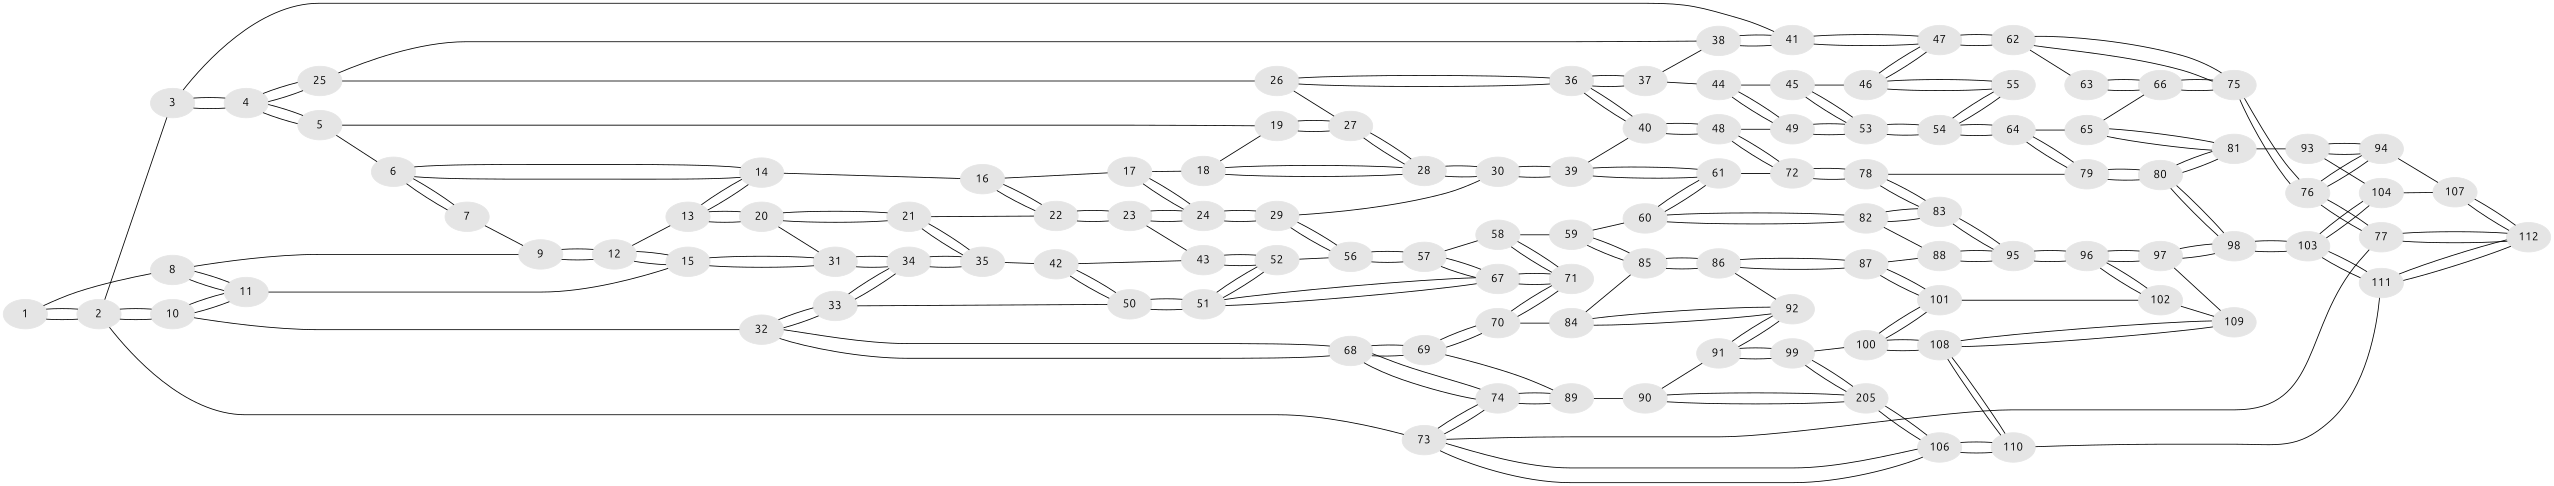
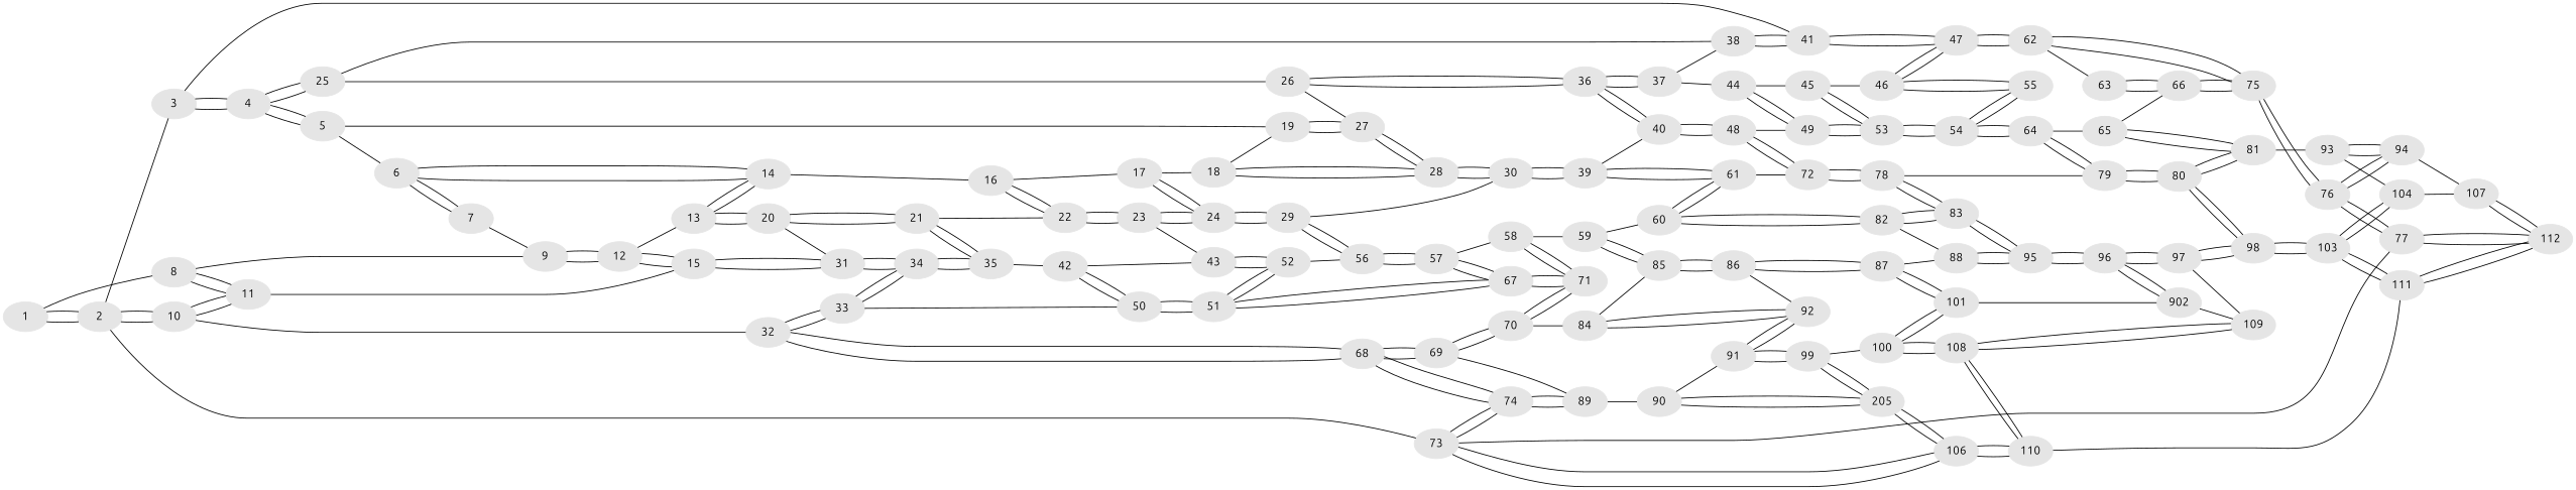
  graph {
    fontname=Ubuntu
    rankdir=LR
    node [color=gray90 fontname=Ubuntu style=filled]
    edge [fontname=Ubuntu]
    1
    2
    8
    3
    10
    73
    9
    11
    4
    41
    32
    77
    74
    106
    5
    25
    47
    112
    6
    19
    26
    38
    7
    14
    27
    16
    12
    15
    13
    33
    68
    31
    20
    21
    17
    22
    34
    18
    24
    23
    28
    29
    30
    35
    42
    43
    52
    56
    36
    37
    40
    39
    57
    61
    50
    69
    51
    44
    48
    45
    49
    72
    62
    46
    53
    55
    54
    63
    75
    78
    67
    71
    64
    65
    79
    58
    59
    60
    85
    82
    86
    83
    88
    66
    76
    81
    80
    93
    70
    89
    84
    90
    92
    110
    94
    107
    95
    98
    103
    104
    96
    87
    101
-   102
+   102 [label=902]
    91
    n106 [label=205]
    99
    100
    97
    109
    111
    108
    1 -- 2
    1 -- 2
    1 -- 8
    2 -- 3
    2 -- 10
    2 -- 10
    2 -- 73
    8 -- 9
    8 -- 11
    8 -- 11
    3 -- 4
    3 -- 4
    3 -- 41
    10 -- 11
    10 -- 11
    10 -- 32
    73 -- 77
    73 -- 74
    73 -- 74
    73 -- 106
    73 -- 106
    9 -- 12
    9 -- 12
    11 -- 15
    4 -- 5
    4 -- 5
    4 -- 25
    4 -- 25
    41 -- 47
    41 -- 47
    32 -- 33
    32 -- 33
    32 -- 68
    32 -- 68
    77 -- 112
    77 -- 112
    74 -- 89
    74 -- 89
    106 -- 110
    106 -- 110
    5 -- 6
    5 -- 19
    25 -- 26
    25 -- 38
    47 -- 62
    47 -- 62
    6 -- 7
    6 -- 7
    6 -- 14
    6 -- 14
    19 -- 27
    19 -- 27
    26 -- 27
    26 -- 36
    26 -- 36
    38 -- 41
    38 -- 41
    7 -- 9
    14 -- 16
    27 -- 28
    27 -- 28
    16 -- 17
    16 -- 22
    16 -- 22
    12 -- 15
    12 -- 15
    12 -- 13
    15 -- 31
    15 -- 31
    13 -- 14
    13 -- 14
    13 -- 20
    13 -- 20
    33 -- 34
    33 -- 34
    33 -- 50
    68 -- 74
    68 -- 74
    68 -- 69
    68 -- 69
    31 -- 34
    31 -- 34
    20 -- 31
    20 -- 21
    20 -- 21
    21 -- 22
    21 -- 35
    21 -- 35
    17 -- 18
    17 -- 24
    17 -- 24
    22 -- 23
    22 -- 23
    34 -- 35
    34 -- 35
    18 -- 19
    18 -- 28
    18 -- 28
    24 -- 29
    24 -- 29
    23 -- 24
    23 -- 24
    23 -- 43
    28 -- 30
    28 -- 30
    29 -- 30
    29 -- 56
    29 -- 56
    30 -- 39
    30 -- 39
    35 -- 42
    42 -- 43
    42 -- 50
    42 -- 50
    43 -- 52
    43 -- 52
    52 -- 56
    56 -- 57
    56 -- 57
    36 -- 37
    36 -- 37
    36 -- 40
    36 -- 40
    37 -- 38
    37 -- 44
    40 -- 48
    40 -- 48
    39 -- 40
    39 -- 61
    39 -- 61
    57 -- 67
    57 -- 67
    57 -- 58
    61 -- 72
    50 -- 51
    50 -- 51
    69 -- 70
    69 -- 70
    69 -- 89
    51 -- 52
    51 -- 52
    51 -- 67
    51 -- 67
    44 -- 45
    44 -- 49
    44 -- 49
    48 -- 49
    48 -- 72
    48 -- 72
    45 -- 46
    45 -- 53
    45 -- 53
    49 -- 53
    49 -- 53
    72 -- 78
    72 -- 78
    62 -- 63
    62 -- 75
    62 -- 75
    46 -- 47
    46 -- 47
    46 -- 55
    46 -- 55
    53 -- 54
    53 -- 54
    54 -- 55
    54 -- 55
    54 -- 64
    54 -- 64
    63 -- 66
    63 -- 66
    75 -- 76
    75 -- 76
    78 -- 79
    78 -- 83
    78 -- 83
    67 -- 71
    67 -- 71
    64 -- 65
    64 -- 79
    64 -- 79
    65 -- 66
    65 -- 81
    65 -- 81
    79 -- 80
    79 -- 80
    58 -- 71
    58 -- 71
    58 -- 59
    59 -- 60
    59 -- 85
    59 -- 85
    60 -- 61
    60 -- 61
    60 -- 82
    60 -- 82
    85 -- 86
    85 -- 86
    82 -- 83
    82 -- 83
    82 -- 88
    86 -- 92
    86 -- 87
    86 -- 87
    83 -- 95
    83 -- 95
    88 -- 95
    88 -- 95
    66 -- 75
    66 -- 75
    76 -- 77
    76 -- 77
    76 -- 94
    76 -- 94
    81 -- 93
    80 -- 81
    80 -- 81
    80 -- 98
    80 -- 98
    93 -- 94
    93 -- 94
    93 -- 104
    70 -- 71
    70 -- 71
    70 -- 84
    89 -- 90
    84 -- 85
    84 -- 92
    84 -- 92
    90 -- 91
    90 -- n106
    90 -- n106
    110 -- 111
    94 -- 107
    107 -- 112
    107 -- 112
    95 -- 96
    95 -- 96
    98 -- 103
    98 -- 103
    103 -- 104
    103 -- 104
    103 -- 111
    103 -- 111
    104 -- 107
    96 -- 102
    96 -- 102
    96 -- 97
    96 -- 97
    87 -- 88
    87 -- 101
    87 -- 101
    101 -- 102
    102 -- 109
    91 -- 92
    91 -- 92
    91 -- 99
    91 -- 99
    n106 -- 106
    n106 -- 106
    99 -- n106
    99 -- n106
    99 -- 100
    100 -- 101
    100 -- 101
    100 -- 108
    100 -- 108
    97 -- 98
    97 -- 98
    97 -- 109
    111 -- 112
    111 -- 112
    108 -- 110
    108 -- 110
    108 -- 109
    108 -- 109
  }
